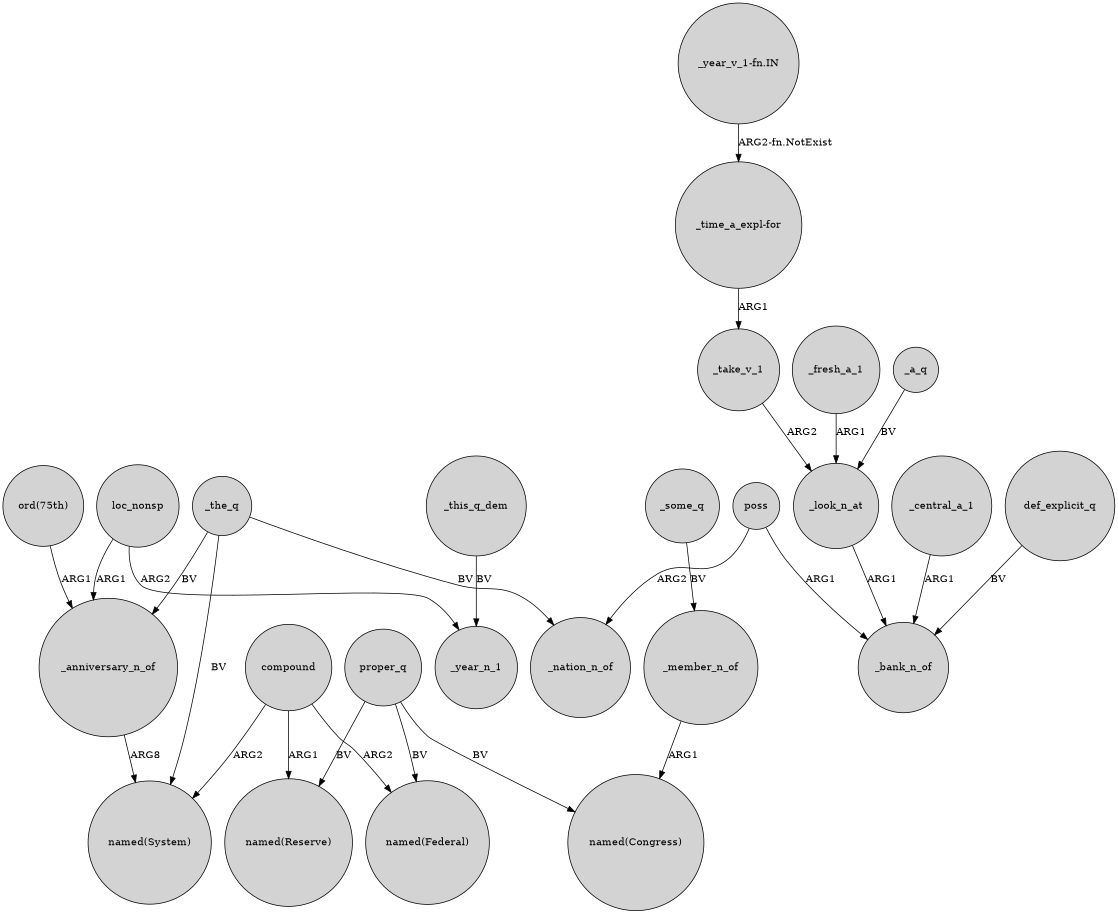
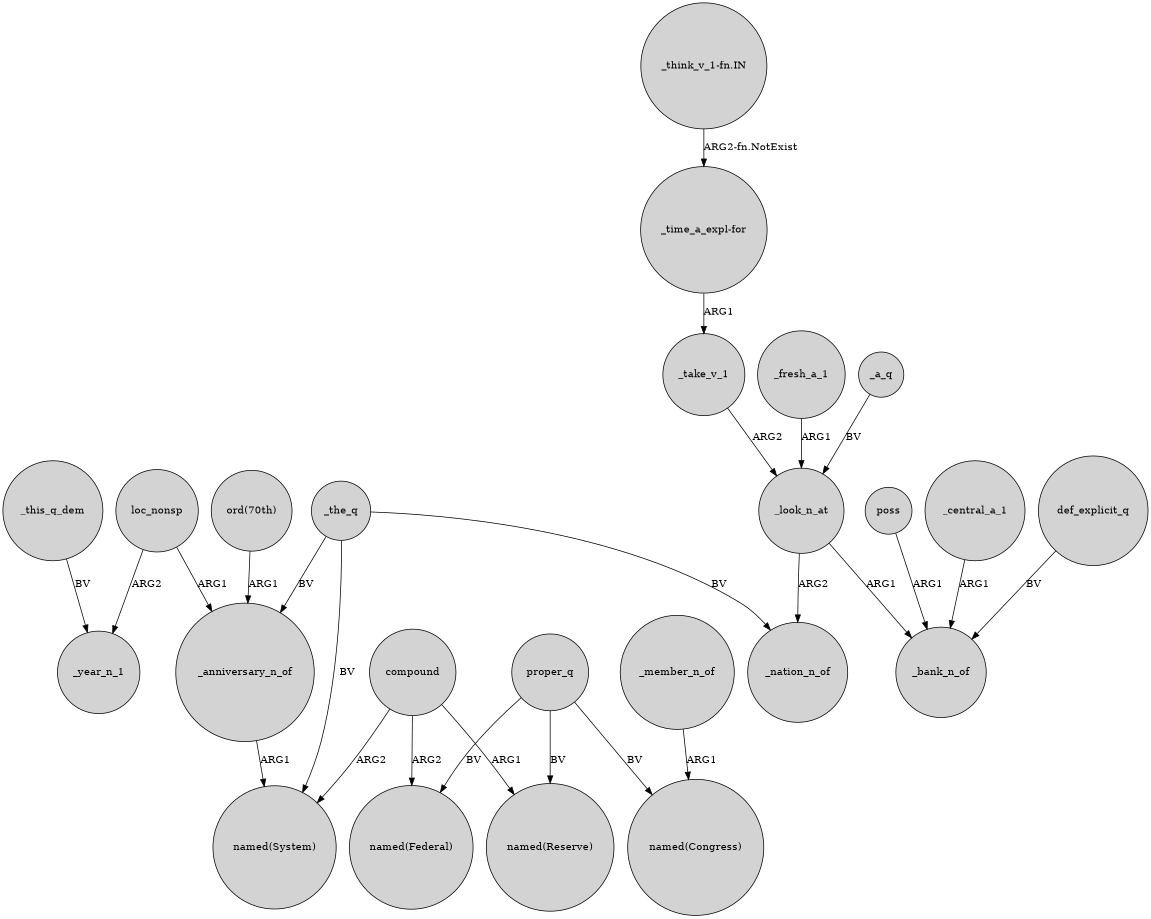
  digraph {
    node [shape=circle style=filled]
    loc_nonsp
    _anniversary_n_of
    _year_n_1
    "named(System)"
    compound
    "named(Reserve)"
    "named(Federal)"
-   "_think_v_1-fn.IN" [label="_year_v_1-fn.IN"]
+   "_think_v_1-fn.IN"
    "_time_a_expl-for"
    _take_v_1
    _member_n_of
    "named(Congress)"
    _look_n_at
    proper_q
-   _some_q
    _the_q
    _nation_n_of
    _bank_n_of
    poss
    _central_a_1
    _fresh_a_1
-   "ord(75th)"
+   "ord(75th)" [label="ord(70th)"]
    def_explicit_q
    _a_q
    _this_q_dem
    loc_nonsp -> _anniversary_n_of [label=ARG1]
    loc_nonsp -> _year_n_1 [label=ARG2]
-   _anniversary_n_of -> "named(System)" [label=ARG8]
+   _anniversary_n_of -> "named(System)" [label=ARG1]
    compound -> "named(System)" [label=ARG2]
    compound -> "named(Reserve)" [label=ARG1]
    compound -> "named(Federal)" [label=ARG2]
    "_think_v_1-fn.IN" -> "_time_a_expl-for" [label="ARG2-fn.NotExist"]
    "_time_a_expl-for" -> _take_v_1 [label=ARG1]
    _take_v_1 -> _look_n_at [label=ARG2]
    _member_n_of -> "named(Congress)" [label=ARG1]
    _look_n_at -> _bank_n_of [label=ARG1]
    proper_q -> "named(Reserve)" [label=BV]
    proper_q -> "named(Federal)" [label=BV]
    proper_q -> "named(Congress)" [label=BV]
-   _some_q -> _member_n_of [label=BV]
    _the_q -> _anniversary_n_of [label=BV]
    _the_q -> "named(System)" [label=BV]
    _the_q -> _nation_n_of [label=BV]
-   poss -> _nation_n_of [label=ARG2]
+   _look_n_at -> _nation_n_of [label=ARG2]
    poss -> _bank_n_of [label=ARG1]
    _central_a_1 -> _bank_n_of [label=ARG1]
    _fresh_a_1 -> _look_n_at [label=ARG1]
    "ord(75th)" -> _anniversary_n_of [label=ARG1]
    def_explicit_q -> _bank_n_of [label=BV]
    _a_q -> _look_n_at [label=BV]
    _this_q_dem -> _year_n_1 [label=BV]
  }
